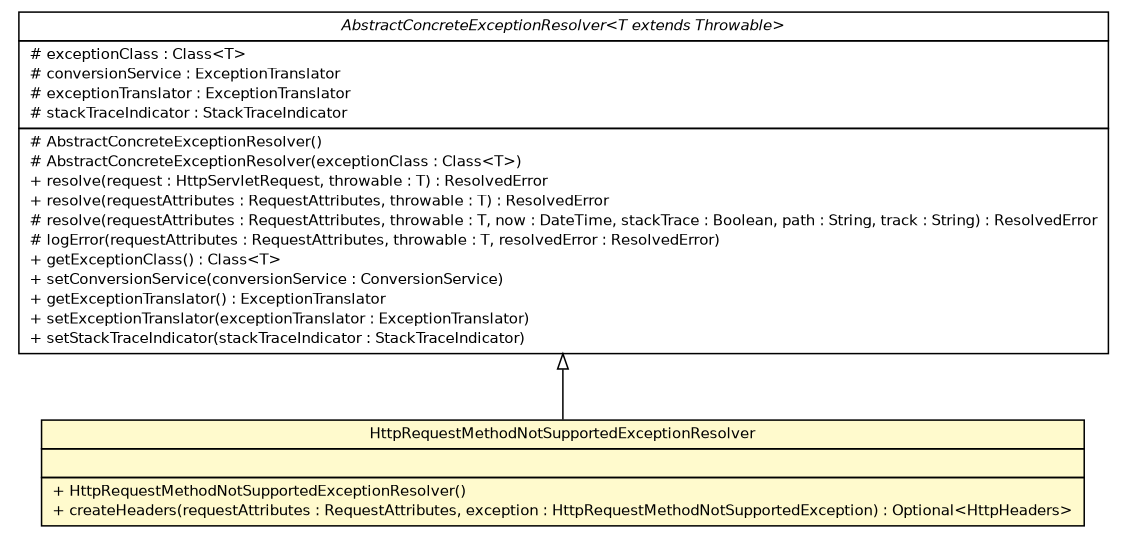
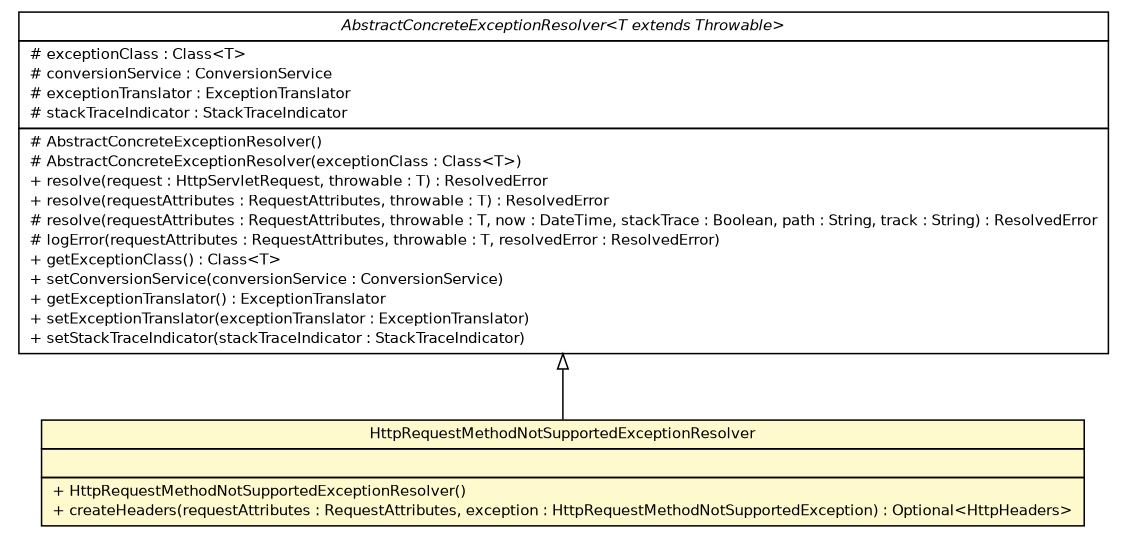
  digraph {
    nodesep=0.25
    ranksep=0.5
    node [fontcolor=black fontname=Helvetica fontsize=10.0 shape=plaintext]
    n1 [label=<<table title="cn.home1.oss.lib.errorhandle.internal.resolver.HttpRequestMethodNotSupportedExceptionResolver" border="0" cellborder="1" cellspacing="0" cellpadding="2" port="p" bgcolor="lemonChiffon" href="./HttpRequestMethodNotSupportedExceptionResolver.html"> 		<tr><td><table border="0" cellspacing="0" cellpadding="1"> <tr><td align="center" balign="center"> HttpRequestMethodNotSupportedExceptionResolver </td></tr> 		</table></td></tr> 		<tr><td><table border="0" cellspacing="0" cellpadding="1"> <tr><td align="left" balign="left">  </td></tr> 		</table></td></tr> 		<tr><td><table border="0" cellspacing="0" cellpadding="1"> <tr><td align="left" balign="left"> + HttpRequestMethodNotSupportedExceptionResolver() </td></tr> <tr><td align="left" balign="left"> + createHeaders(requestAttributes : RequestAttributes, exception : HttpRequestMethodNotSupportedException) : Optional&lt;HttpHeaders&gt; </td></tr> 		</table></td></tr> 		</table>>]
-   n2 [label=<<table title="cn.home1.oss.lib.errorhandle.api.AbstractConcreteExceptionResolver" border="0" cellborder="1" cellspacing="0" cellpadding="2" port="p" href="../../api/AbstractConcreteExceptionResolver.html"> 		<tr><td><table border="0" cellspacing="0" cellpadding="1"> <tr><td align="center" balign="center"><font face="Helvetica-Oblique"> AbstractConcreteExceptionResolver&lt;T extends Throwable&gt; </font></td></tr> 		</table></td></tr> 		<tr><td><table border="0" cellspacing="0" cellpadding="1"> <tr><td align="left" balign="left"> # exceptionClass : Class&lt;T&gt; </td></tr> <tr><td align="left" balign="left"> # conversionService : ExceptionTranslator </td></tr> <tr><td align="left" balign="left"> # exceptionTranslator : ExceptionTranslator </td></tr> <tr><td align="left" balign="left"> # stackTraceIndicator : StackTraceIndicator </td></tr> 		</table></td></tr> 		<tr><td><table border="0" cellspacing="0" cellpadding="1"> <tr><td align="left" balign="left"> # AbstractConcreteExceptionResolver() </td></tr> <tr><td align="left" balign="left"> # AbstractConcreteExceptionResolver(exceptionClass : Class&lt;T&gt;) </td></tr> <tr><td align="left" balign="left"> + resolve(request : HttpServletRequest, throwable : T) : ResolvedError </td></tr> <tr><td align="left" balign="left"> + resolve(requestAttributes : RequestAttributes, throwable : T) : ResolvedError </td></tr> <tr><td align="left" balign="left"> # resolve(requestAttributes : RequestAttributes, throwable : T, now : DateTime, stackTrace : Boolean, path : String, track : String) : ResolvedError </td></tr> <tr><td align="left" balign="left"> # logError(requestAttributes : RequestAttributes, throwable : T, resolvedError : ResolvedError) </td></tr> <tr><td align="left" balign="left"> + getExceptionClass() : Class&lt;T&gt; </td></tr> <tr><td align="left" balign="left"> + setConversionService(conversionService : ConversionService) </td></tr> <tr><td align="left" balign="left"> + getExceptionTranslator() : ExceptionTranslator </td></tr> <tr><td align="left" balign="left"> + setExceptionTranslator(exceptionTranslator : ExceptionTranslator) </td></tr> <tr><td align="left" balign="left"> + setStackTraceIndicator(stackTraceIndicator : StackTraceIndicator) </td></tr> 		</table></td></tr> 		</table>>]
+   n2 [label=<<table title="cn.home1.oss.lib.errorhandle.api.AbstractConcreteExceptionResolver" border="0" cellborder="1" cellspacing="0" cellpadding="2" port="p" href="../../api/AbstractConcreteExceptionResolver.html"> 		<tr><td><table border="0" cellspacing="0" cellpadding="1"> <tr><td align="center" balign="center"><font face="Helvetica-Oblique"> AbstractConcreteExceptionResolver&lt;T extends Throwable&gt; </font></td></tr> 		</table></td></tr> 		<tr><td><table border="0" cellspacing="0" cellpadding="1"> <tr><td align="left" balign="left"> # exceptionClass : Class&lt;T&gt; </td></tr> <tr><td align="left" balign="left"> # conversionService : ConversionService </td></tr> <tr><td align="left" balign="left"> # exceptionTranslator : ExceptionTranslator </td></tr> <tr><td align="left" balign="left"> # stackTraceIndicator : StackTraceIndicator </td></tr> 		</table></td></tr> 		<tr><td><table border="0" cellspacing="0" cellpadding="1"> <tr><td align="left" balign="left"> # AbstractConcreteExceptionResolver() </td></tr> <tr><td align="left" balign="left"> # AbstractConcreteExceptionResolver(exceptionClass : Class&lt;T&gt;) </td></tr> <tr><td align="left" balign="left"> + resolve(request : HttpServletRequest, throwable : T) : ResolvedError </td></tr> <tr><td align="left" balign="left"> + resolve(requestAttributes : RequestAttributes, throwable : T) : ResolvedError </td></tr> <tr><td align="left" balign="left"> # resolve(requestAttributes : RequestAttributes, throwable : T, now : DateTime, stackTrace : Boolean, path : String, track : String) : ResolvedError </td></tr> <tr><td align="left" balign="left"> # logError(requestAttributes : RequestAttributes, throwable : T, resolvedError : ResolvedError) </td></tr> <tr><td align="left" balign="left"> + getExceptionClass() : Class&lt;T&gt; </td></tr> <tr><td align="left" balign="left"> + setConversionService(conversionService : ConversionService) </td></tr> <tr><td align="left" balign="left"> + getExceptionTranslator() : ExceptionTranslator </td></tr> <tr><td align="left" balign="left"> + setExceptionTranslator(exceptionTranslator : ExceptionTranslator) </td></tr> <tr><td align="left" balign="left"> + setStackTraceIndicator(stackTraceIndicator : StackTraceIndicator) </td></tr> 		</table></td></tr> 		</table>>]
    n2 -> n1 [arrowtail=empty dir=back fontname=Helvetica fontsize=10 headport=p labelfontname=Helvetica labelfontsize=10 tailport=p]
  }
